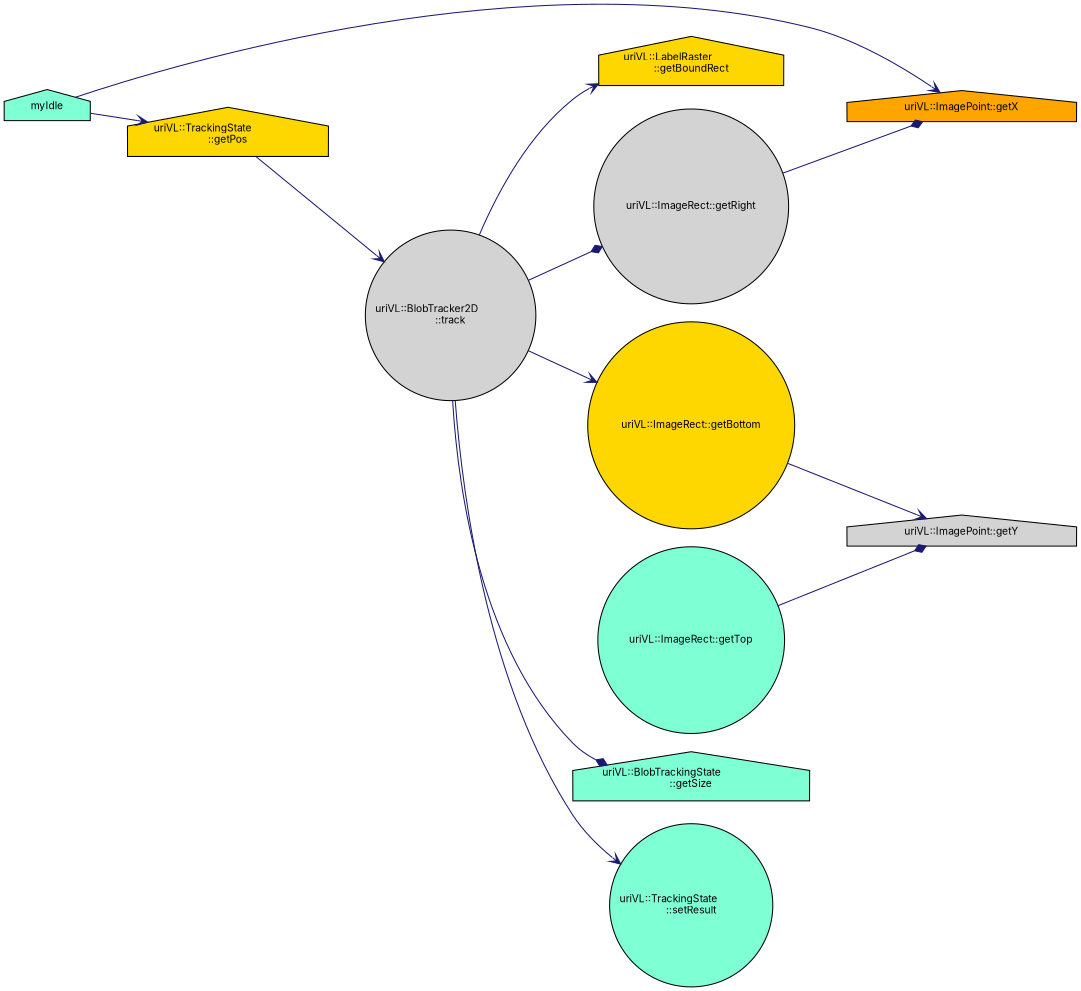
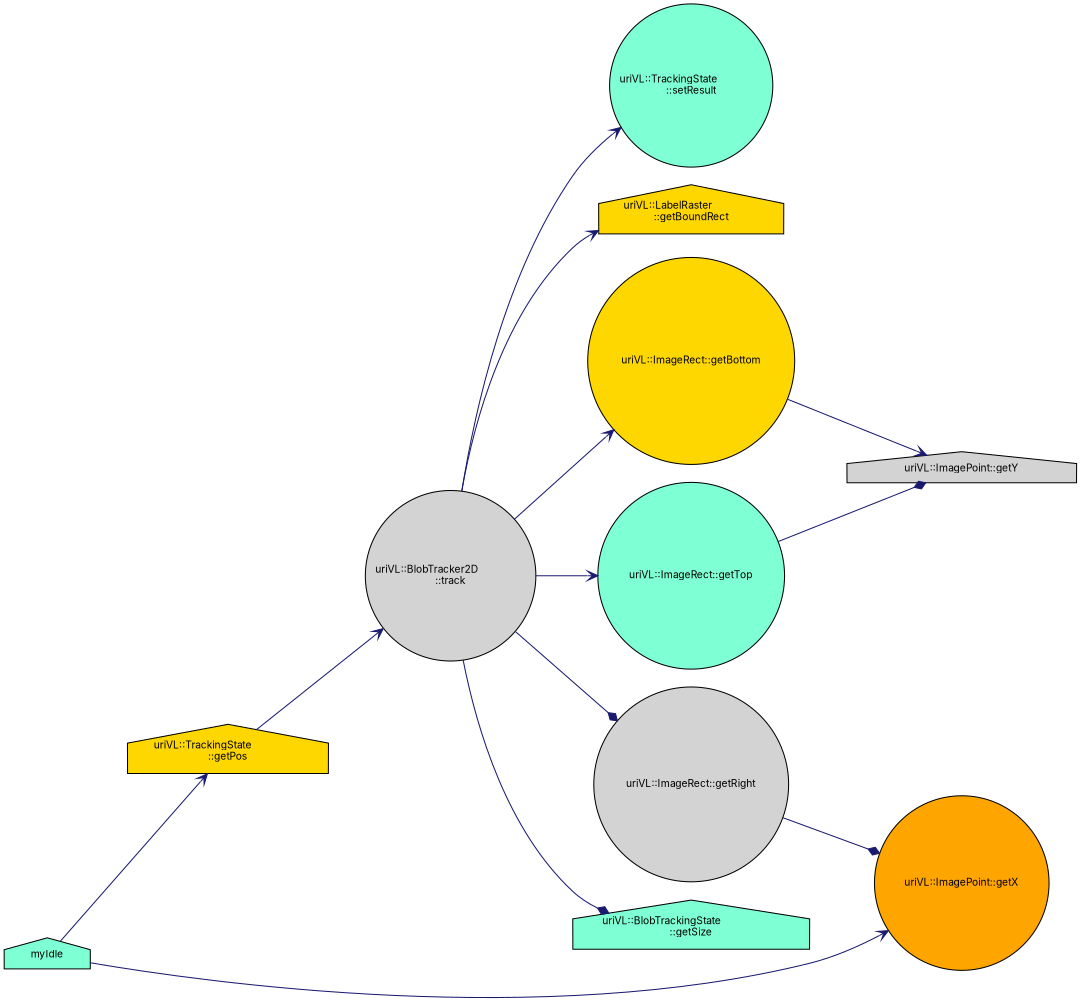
  digraph {
    fontname=Inter
    rankdir=LR
    node [color=black fillcolor=aquamarine fontname=Inter fontsize=10 shape=circle style=filled]
    edge [arrowhead=vee color=midnightblue fontname=Inter fontsize=10 labelfontname=Helvetica labelfontsize=10 style=solid]
    n1 [fontcolor=black height=0.2 label=myIdle shape=house width=0.4]
    n2 [fillcolor=gold height=0.2 label="uriVL::TrackingState\l::getPos" shape=house width=0.4]
-   n3 [fillcolor=orange height=0.2 label="uriVL::ImagePoint::getX" shape=house width=0.4]
+   n3 [fillcolor=orange height=0.2 label="uriVL::ImagePoint::getX" width=0.4]
    n4 [fillcolor=lightgrey height=0.2 label="uriVL::BlobTracker2D\l::track" width=0.4]
    n5 [fillcolor=gold height=0.2 label="uriVL::LabelRaster\l::getBoundRect" shape=house width=0.4]
    n6 [fillcolor=lightgrey height=0.2 label="uriVL::ImageRect::getRight" width=0.4]
    n7 [fillcolor=gold height=0.2 label="uriVL::ImageRect::getBottom" width=0.4]
    n8 [height=0.2 label="uriVL::ImageRect::getTop" width=0.4]
    n9 [height=0.2 label="uriVL::BlobTrackingState\l::getSize" shape=house width=0.4]
    n10 [height=0.2 label="uriVL::TrackingState\l::setResult" width=0.4]
    n11 [fillcolor=lightgrey height=0.2 label="uriVL::ImagePoint::getY" shape=house width=0.4]
    n1 -> n2
    n1 -> n3
    n2 -> n4
    n4 -> n5
    n4 -> n6 [arrowhead=diamond]
    n4 -> n7
+   n4 -> n8
    n4 -> n9 [arrowhead=diamond]
    n4 -> n10
    n6 -> n3 [arrowhead=diamond]
    n7 -> n11
    n8 -> n11 [arrowhead=diamond]
  }
